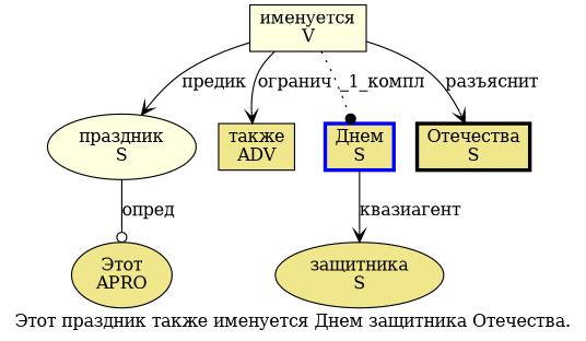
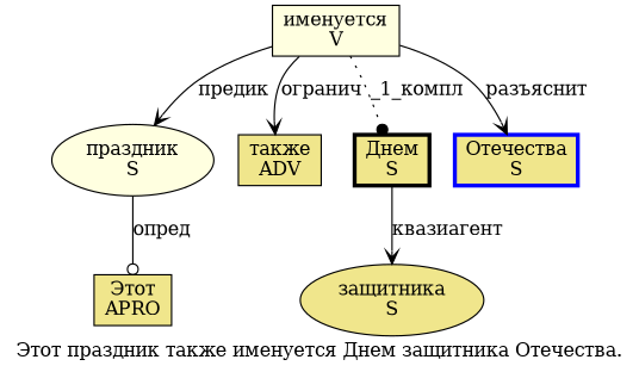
  digraph {
    label="Этот праздник также именуется Днем защитника Отечества."
    node [fillcolor=khaki penwidth=1 shape=box style=filled]
    edge [arrowhead=vee style=solid]
-   n1 [label="Этот\nAPRO" shape=ellipse]
+   n1 [label="Этот\nAPRO"]
    n2 [fillcolor=lightyellow label="праздник\nS" shape=ellipse]
    n3 [label="также\nADV"]
    n4 [fillcolor=lightyellow label="именуется\nV"]
-   n5 [color=blue label="Днем\nS" penwidth=3]
-   n6 [color=black label="Отечества\nS" penwidth=3]
+   n5 [color=black label="Днем\nS" penwidth=3]
+   n6 [color=blue label="Отечества\nS" penwidth=3]
    n7 [label="защитника\nS" shape=ellipse]
    n2 -> n1 [arrowhead=odot label="опред"]
    n4 -> n2 [label="предик"]
    n4 -> n3 [label="огранич"]
    n4 -> n5 [arrowhead=dot label="_1_компл" style=dotted]
    n4 -> n6 [label="разъяснит"]
    n5 -> n7 [label="квазиагент"]
  }
